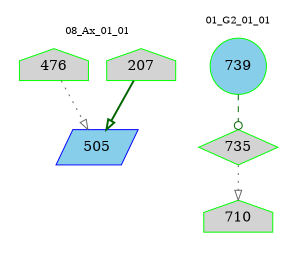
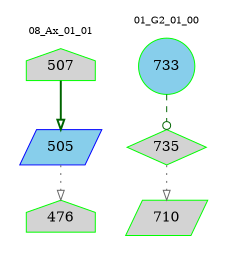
  digraph {
    node [color=green fillcolor=lightgrey shape=house style=filled]
    edge [arrowhead=onormal color=darkgreen style=dotted]
-   n1 [label=207]
+   n1 [label=507]
    n2 [color=blue fillcolor=skyblue label=505 shape=parallelogram]
    n3 [label=476]
-   n4 [fillcolor=skyblue label=739 shape=circle]
+   n4 [fillcolor=skyblue label=733 shape=circle]
    n5 [label=735 shape=diamond]
-   n6 [label=710]
+   n6 [label=710 shape=parallelogram]
    subgraph cluster_1 {
      color=white
      fontsize=10
      label="08_Ax_01_01"
      n1
      n2
      n3
    }
    subgraph cluster_2 {
      color=white
      fontsize=10
-     label="01_G2_01_01"
+     label="01_G2_01_00"
      n4
      n5
      n6
    }
    n1 -> n2 [style=bold]
-   n3 -> n2 [color=gray40]
+   n2 -> n3 [color=gray40]
    n4 -> n5 [arrowhead=odot style=dashed]
    n5 -> n6 [color=gray40]
  }
